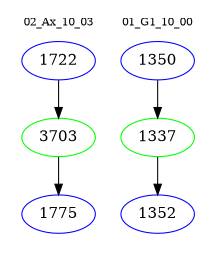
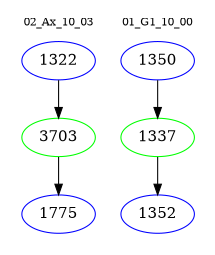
  digraph {
    node [color=blue]
    edge [color=black]
-   n1 [label=1722]
+   n1 [label=1322]
    n2 [color=green label=3703]
    n3 [label=1775]
    n4 [label=1350]
    n5 [color=green label=1337]
    n6 [label=1352]
    subgraph cluster_1 {
      color=white
      fontsize=10
      label="02_Ax_10_03"
      n1
      n2
      n3
    }
    subgraph cluster_2 {
      color=white
      fontsize=10
      label="01_G1_10_00"
      n4
      n5
      n6
    }
    n1 -> n2
    n2 -> n3
    n4 -> n5
    n5 -> n6
  }
